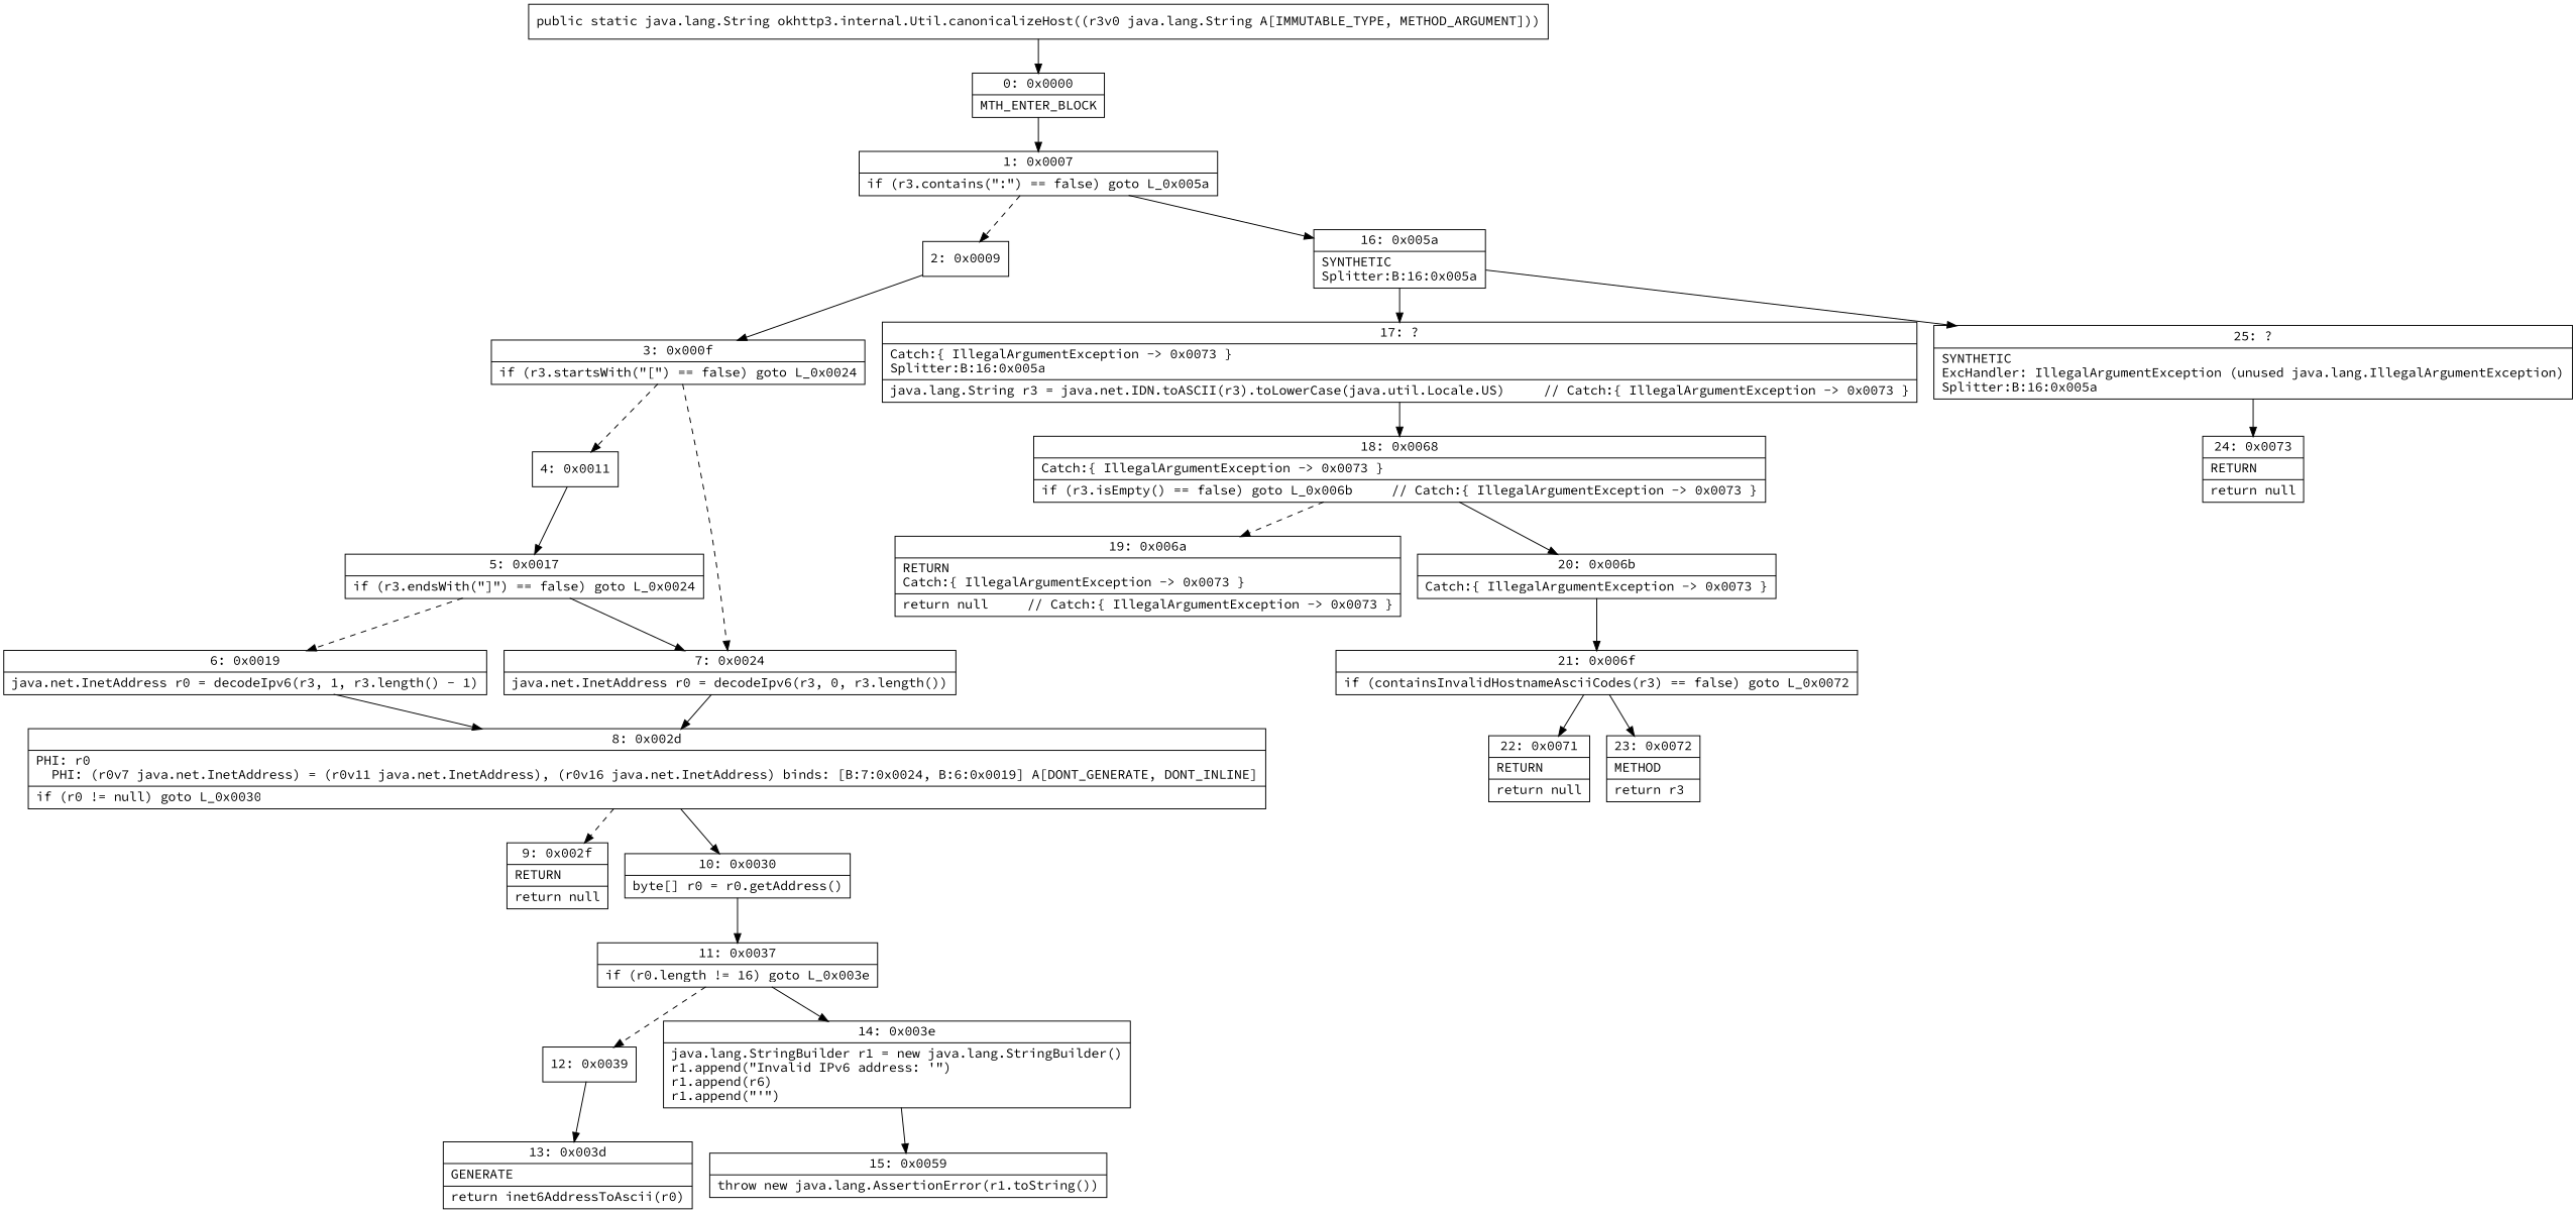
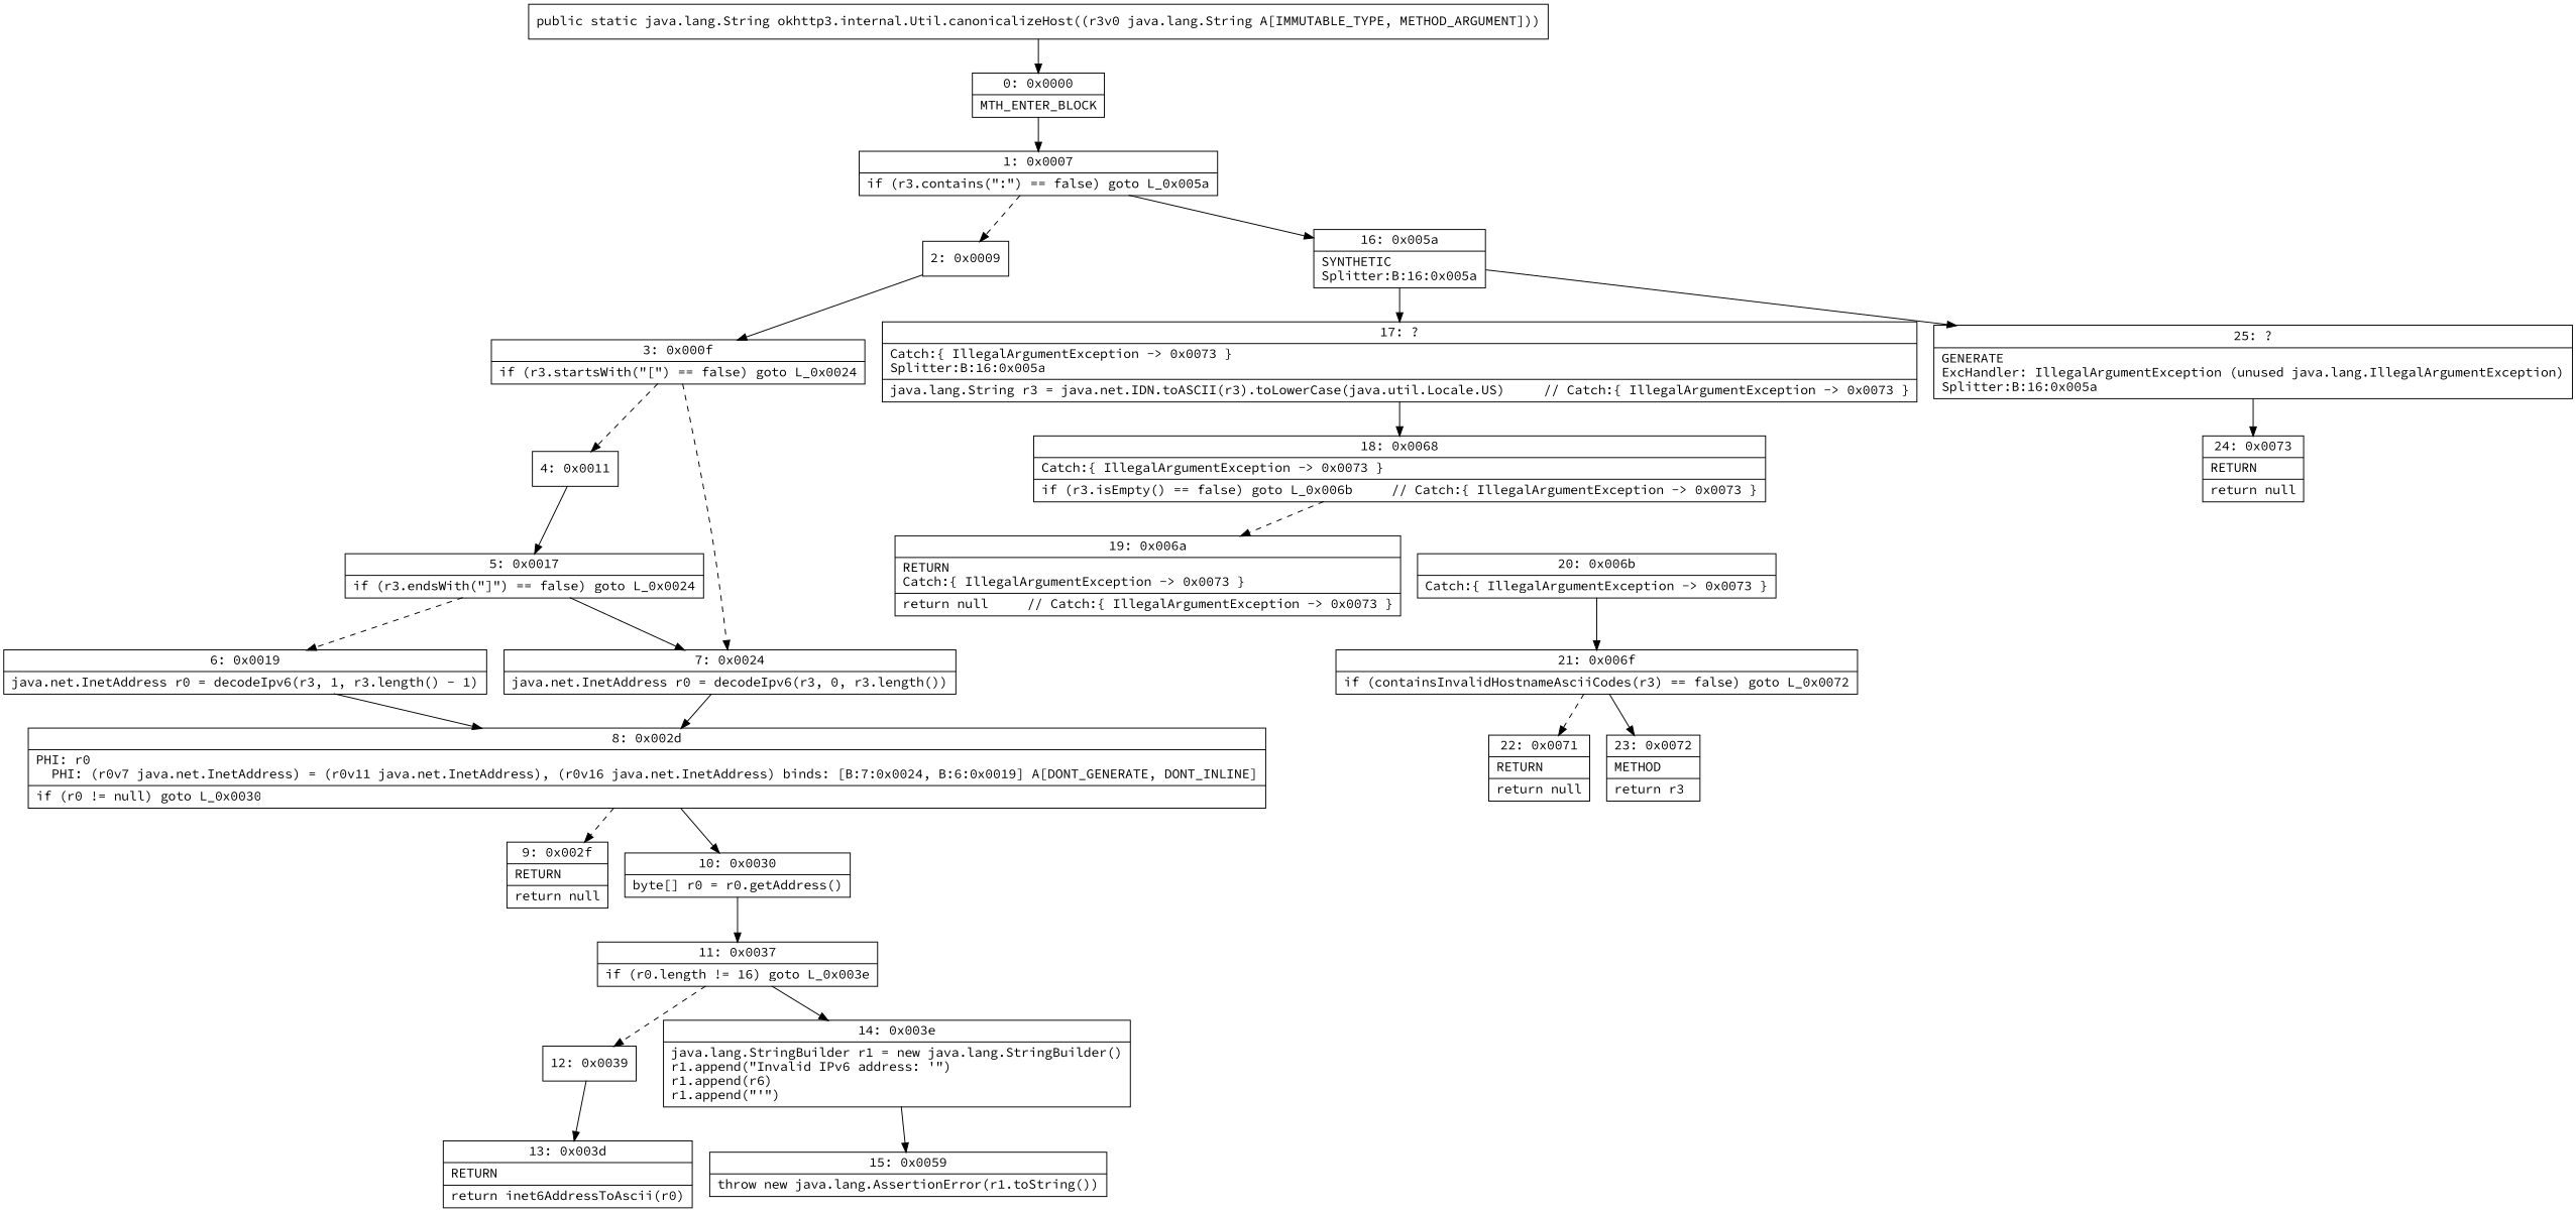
  digraph {
    fontname="Source Code Pro"
    node [fontname="Source Code Pro" shape=record]
    edge [fontname="Source Code Pro"]
    n1 [label="{0\:\ 0x0000|MTH_ENTER_BLOCK\l}"]
    n2 [label="{1\:\ 0x0007|if (r3.contains(\":\") == false) goto L_0x005a\l}"]
    n3 [label="{2\:\ 0x0009}"]
    n4 [label="{16\:\ 0x005a|SYNTHETIC\lSplitter:B:16:0x005a\l}"]
    n5 [label="{3\:\ 0x000f|if (r3.startsWith(\"[\") == false) goto L_0x0024\l}"]
    n6 [label="{17\:\ ?|Catch:\{ IllegalArgumentException \-\> 0x0073 \}\lSplitter:B:16:0x005a\l|java.lang.String r3 = java.net.IDN.toASCII(r3).toLowerCase(java.util.Locale.US)     \/\/ Catch:\{ IllegalArgumentException \-\> 0x0073 \}\l}"]
-   n7 [label="{25\:\ ?|SYNTHETIC\lExcHandler: IllegalArgumentException (unused java.lang.IllegalArgumentException)\lSplitter:B:16:0x005a\l}"]
+   n7 [label="{25\:\ ?|GENERATE\lExcHandler: IllegalArgumentException (unused java.lang.IllegalArgumentException)\lSplitter:B:16:0x005a\l}"]
    n8 [label="{4\:\ 0x0011}"]
    n9 [label="{7\:\ 0x0024|java.net.InetAddress r0 = decodeIpv6(r3, 0, r3.length())\l}"]
    n10 [label="{5\:\ 0x0017|if (r3.endsWith(\"]\") == false) goto L_0x0024\l}"]
    n11 [label="{8\:\ 0x002d|PHI: r0 \l  PHI: (r0v7 java.net.InetAddress) = (r0v11 java.net.InetAddress), (r0v16 java.net.InetAddress) binds: [B:7:0x0024, B:6:0x0019] A[DONT_GENERATE, DONT_INLINE]\l|if (r0 != null) goto L_0x0030\l}"]
    n12 [label="{6\:\ 0x0019|java.net.InetAddress r0 = decodeIpv6(r3, 1, r3.length() \- 1)\l}"]
    n13 [label="{9\:\ 0x002f|RETURN\l|return null\l}"]
    n14 [label="{10\:\ 0x0030|byte[] r0 = r0.getAddress()\l}"]
    n15 [label="{11\:\ 0x0037|if (r0.length != 16) goto L_0x003e\l}"]
    n16 [label="{12\:\ 0x0039}"]
    n17 [label="{14\:\ 0x003e|java.lang.StringBuilder r1 = new java.lang.StringBuilder()\lr1.append(\"Invalid IPv6 address: '\")\lr1.append(r6)\lr1.append(\"'\")\l}"]
-   n18 [label="{13\:\ 0x003d|GENERATE\l|return inet6AddressToAscii(r0)\l}"]
+   n18 [label="{13\:\ 0x003d|RETURN\l|return inet6AddressToAscii(r0)\l}"]
    n19 [label="{15\:\ 0x0059|throw new java.lang.AssertionError(r1.toString())\l}"]
    n20 [label="{18\:\ 0x0068|Catch:\{ IllegalArgumentException \-\> 0x0073 \}\l|if (r3.isEmpty() == false) goto L_0x006b     \/\/ Catch:\{ IllegalArgumentException \-\> 0x0073 \}\l}"]
    n21 [label="{24\:\ 0x0073|RETURN\l|return null\l}"]
    n22 [label="{19\:\ 0x006a|RETURN\lCatch:\{ IllegalArgumentException \-\> 0x0073 \}\l|return null     \/\/ Catch:\{ IllegalArgumentException \-\> 0x0073 \}\l}"]
    n23 [label="{20\:\ 0x006b|Catch:\{ IllegalArgumentException \-\> 0x0073 \}\l}"]
    n24 [label="{21\:\ 0x006f|if (containsInvalidHostnameAsciiCodes(r3) == false) goto L_0x0072\l}"]
    n25 [label="{22\:\ 0x0071|RETURN\l|return null\l}"]
    n26 [label="{23\:\ 0x0072|METHOD\l|return r3\l}"]
    n27 [label="{public static java.lang.String okhttp3.internal.Util.canonicalizeHost((r3v0 java.lang.String A[IMMUTABLE_TYPE, METHOD_ARGUMENT])) }"]
    n1 -> n2
    n2 -> n3 [style=dashed]
    n2 -> n4
    n3 -> n5
    n4 -> n6
    n4 -> n7
    n5 -> n8 [style=dashed]
    n5 -> n9 [style=dashed]
    n6 -> n20
    n7 -> n21
    n8 -> n10
    n9 -> n11
    n10 -> n9
    n10 -> n12 [style=dashed]
    n11 -> n13 [style=dashed]
    n11 -> n14
    n12 -> n11
    n14 -> n15
    n15 -> n16 [style=dashed]
    n15 -> n17
    n16 -> n18
    n17 -> n19
    n20 -> n22 [style=dashed]
-   n20 -> n23
    n23 -> n24
-   n24 -> n25 [style=solid]
+   n24 -> n25 [style=dashed]
    n24 -> n26
    n27 -> n1
  }
